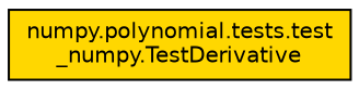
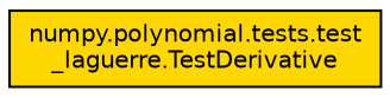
  digraph {
    rankdir=LR
-   n1 [color=black fillcolor=gold fontname=Helvetica fontsize=10 height=0.2 label="numpy.polynomial.tests.test\l_numpy.TestDerivative" shape=record style=filled width=0.4]
+   n1 [color=black fillcolor=gold fontname=Helvetica fontsize=10 height=0.2 label="numpy.polynomial.tests.test\l_laguerre.TestDerivative" shape=record style=filled width=0.4]
  }
